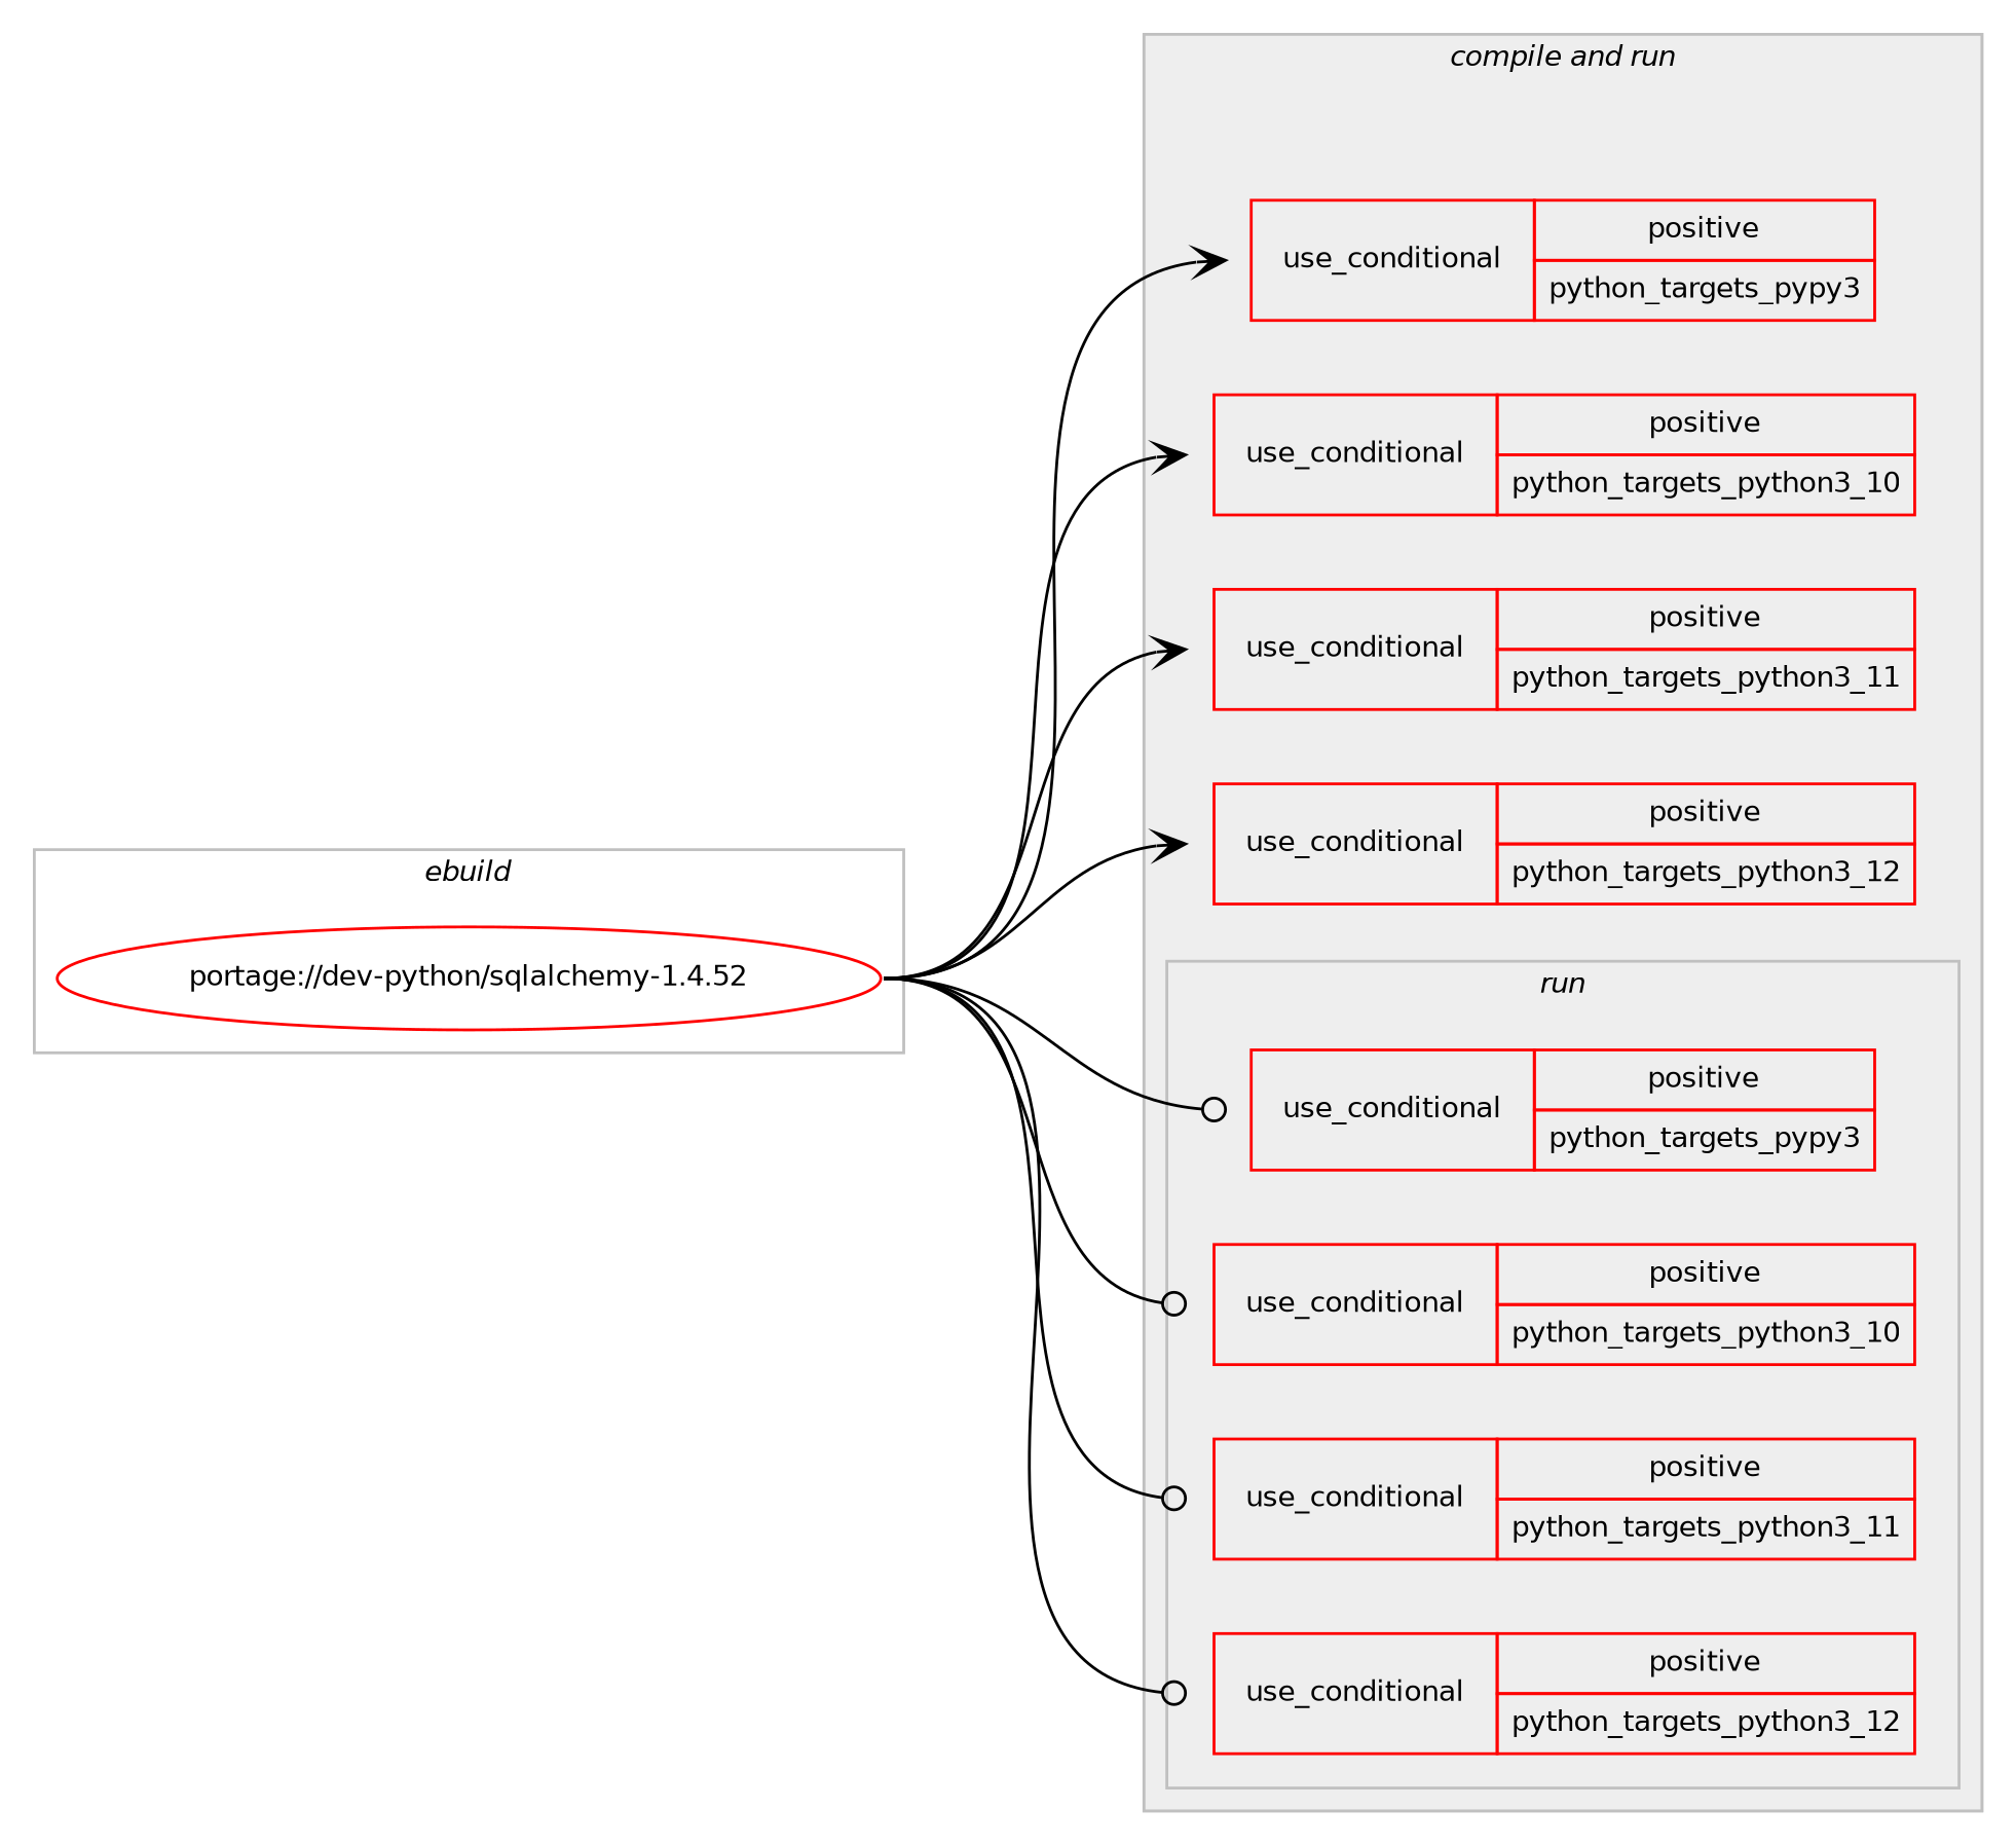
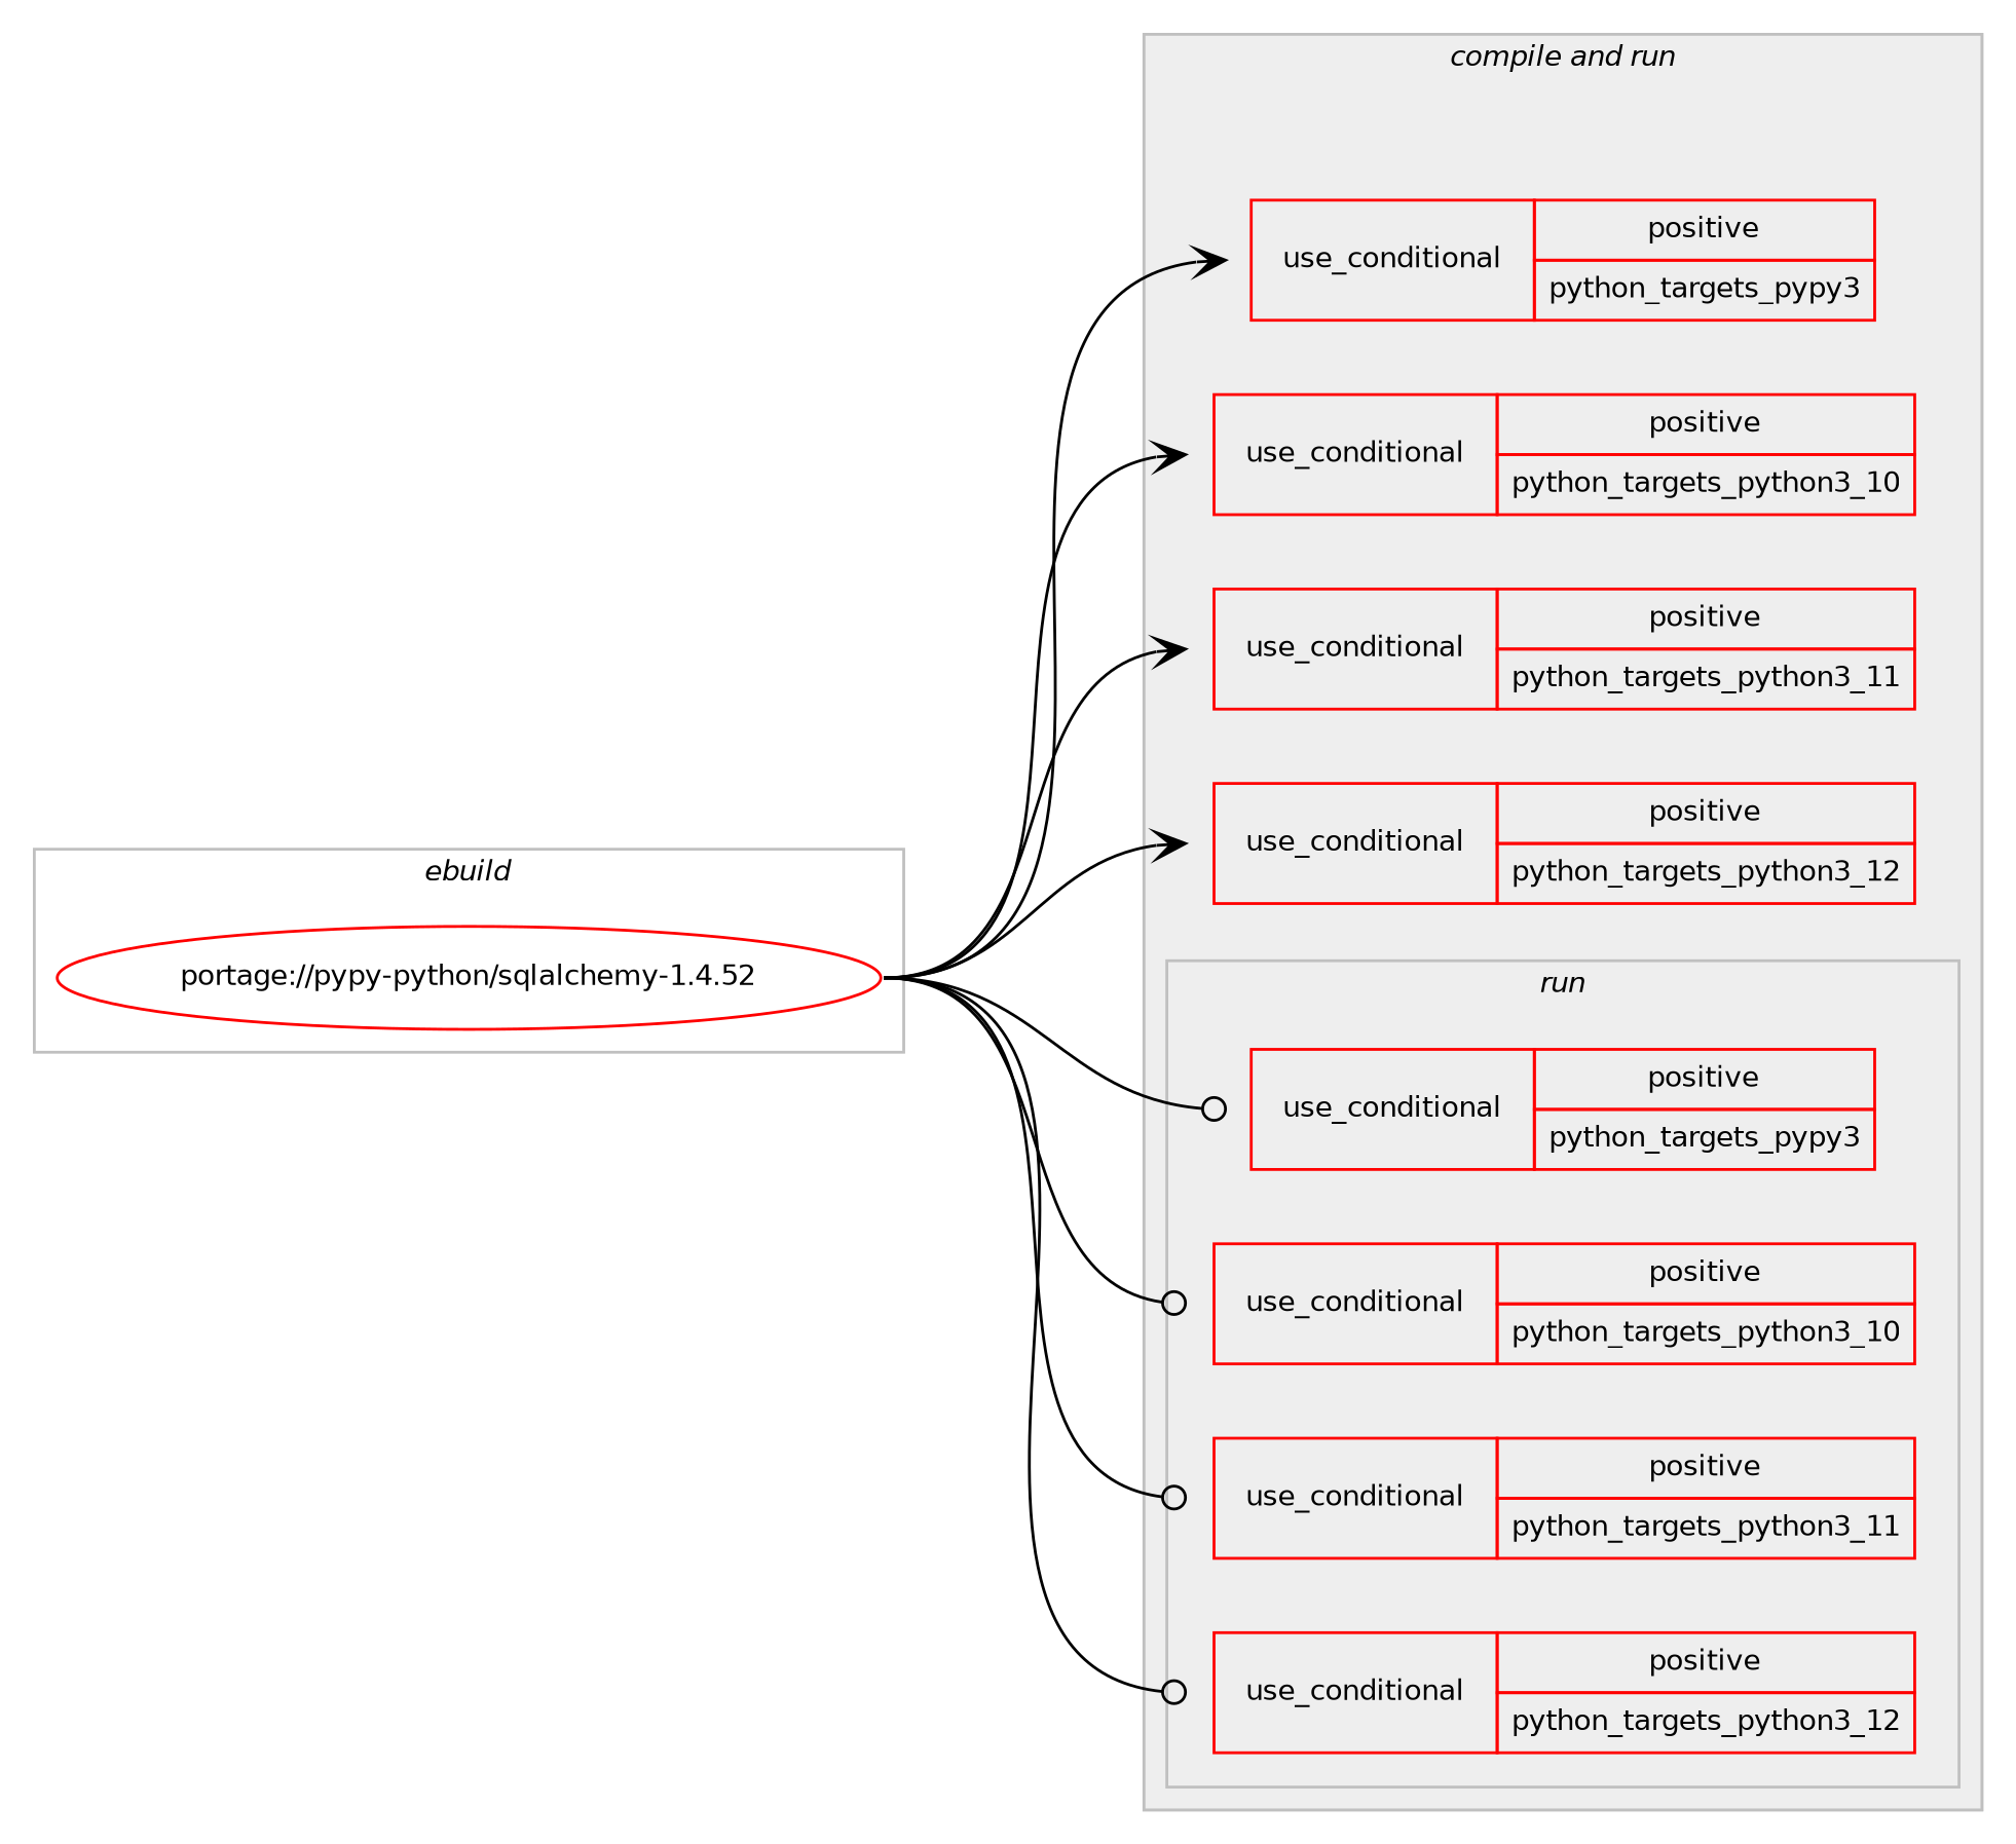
  digraph {
    compound=true
    concentrate=true
    fontname=Helvetica
    fontsize=10
    newrank=true
    rankdir=LR
    ranksep=1.5
    node [color=red fontname=Helvetica fontsize=10 shape=none]
    edge [arrowhead=vee headport=w style=solid tailport=e weight=20]
-   n1 [label="portage://dev-python/sqlalchemy-1.4.52" width=4 shape=""]
+   n1 [label="portage://pypy-python/sqlalchemy-1.4.52" width=4 shape=""]
    n2 [label=<<TABLE BORDER="0" CELLBORDER="1" CELLSPACING="0" CELLPADDING="4"><TR><TD ROWSPAN="3" CELLPADDING="10">use_conditional</TD></TR><TR><TD>positive</TD></TR><TR><TD>python_targets_pypy3</TD></TR></TABLE>>]
    n3 [label=<<TABLE BORDER="0" CELLBORDER="1" CELLSPACING="0" CELLPADDING="4"><TR><TD ROWSPAN="3" CELLPADDING="10">use_conditional</TD></TR><TR><TD>positive</TD></TR><TR><TD>python_targets_python3_10</TD></TR></TABLE>>]
    n4 [label=<<TABLE BORDER="0" CELLBORDER="1" CELLSPACING="0" CELLPADDING="4"><TR><TD ROWSPAN="3" CELLPADDING="10">use_conditional</TD></TR><TR><TD>positive</TD></TR><TR><TD>python_targets_python3_11</TD></TR></TABLE>>]
    n5 [label=<<TABLE BORDER="0" CELLBORDER="1" CELLSPACING="0" CELLPADDING="4"><TR><TD ROWSPAN="3" CELLPADDING="10">use_conditional</TD></TR><TR><TD>positive</TD></TR><TR><TD>python_targets_python3_12</TD></TR></TABLE>>]
    n6 [label=<<TABLE BORDER="0" CELLBORDER="1" CELLSPACING="0" CELLPADDING="4"><TR><TD ROWSPAN="3" CELLPADDING="10">use_conditional</TD></TR><TR><TD>positive</TD></TR><TR><TD>python_targets_pypy3</TD></TR></TABLE>>]
    n7 [label=<<TABLE BORDER="0" CELLBORDER="1" CELLSPACING="0" CELLPADDING="4"><TR><TD ROWSPAN="3" CELLPADDING="10">use_conditional</TD></TR><TR><TD>positive</TD></TR><TR><TD>python_targets_python3_10</TD></TR></TABLE>>]
    n8 [label=<<TABLE BORDER="0" CELLBORDER="1" CELLSPACING="0" CELLPADDING="4"><TR><TD ROWSPAN="3" CELLPADDING="10">use_conditional</TD></TR><TR><TD>positive</TD></TR><TR><TD>python_targets_python3_11</TD></TR></TABLE>>]
    n9 [label=<<TABLE BORDER="0" CELLBORDER="1" CELLSPACING="0" CELLPADDING="4"><TR><TD ROWSPAN="3" CELLPADDING="10">use_conditional</TD></TR><TR><TD>positive</TD></TR><TR><TD>python_targets_python3_12</TD></TR></TABLE>>]
    subgraph cluster_1 {
      color=gray
      label=<<i>ebuild</i>>
      rank=same
      n1
    }
    subgraph cluster_2 {
      color=gray
      label=<<i>dependencies</i>>
      subgraph cluster_3 {
        color=gray
        fillcolor="#eeeeee"
        label=<<i>compile</i>>
        style=filled
        subgraph sub_4 {
          color=gray
          fillcolor="#eeeeee"
          label=<<i>compile</i>>
          style=filled
          n2
        }
        subgraph sub_5 {
          color=gray
          fillcolor="#eeeeee"
          label=<<i>compile</i>>
          style=filled
          n3
        }
        subgraph sub_6 {
          color=gray
          fillcolor="#eeeeee"
          label=<<i>compile</i>>
          style=filled
          n4
        }
        subgraph sub_7 {
          color=gray
          fillcolor="#eeeeee"
          label=<<i>compile</i>>
          style=filled
          n5
        }
      }
      subgraph cluster_8 {
        color=gray
        fillcolor="#eeeeee"
        label=<<i>compile and run</i>>
        style=filled
      }
      subgraph cluster_9 {
        color=gray
        fillcolor="#eeeeee"
        label=<<i>run</i>>
        style=filled
        subgraph sub_10 {
          color=gray
          fillcolor="#eeeeee"
          label=<<i>run</i>>
          style=filled
          n6
        }
        subgraph sub_11 {
          color=gray
          fillcolor="#eeeeee"
          label=<<i>run</i>>
          style=filled
          n7
        }
        subgraph sub_12 {
          color=gray
          fillcolor="#eeeeee"
          label=<<i>run</i>>
          style=filled
          n8
        }
        subgraph sub_13 {
          color=gray
          fillcolor="#eeeeee"
          label=<<i>run</i>>
          style=filled
          n9
        }
      }
    }
    subgraph cluster_14 {
      color=gray
      label=<<i>candidates</i>>
      rank=same
    }
    n1 -> n2
    n1 -> n3
    n1 -> n4
    n1 -> n5
    n1 -> n6 [arrowhead=odot]
    n1 -> n7 [arrowhead=odot]
    n1 -> n8 [arrowhead=odot]
    n1 -> n9 [arrowhead=odot]
  }
